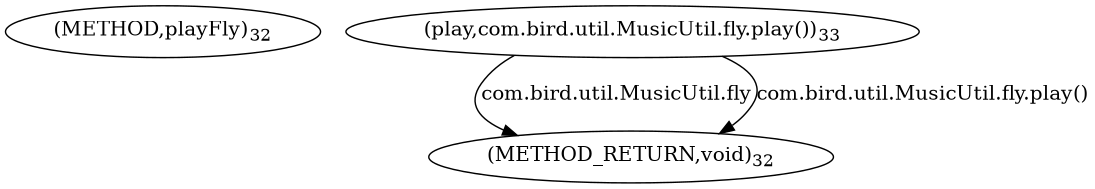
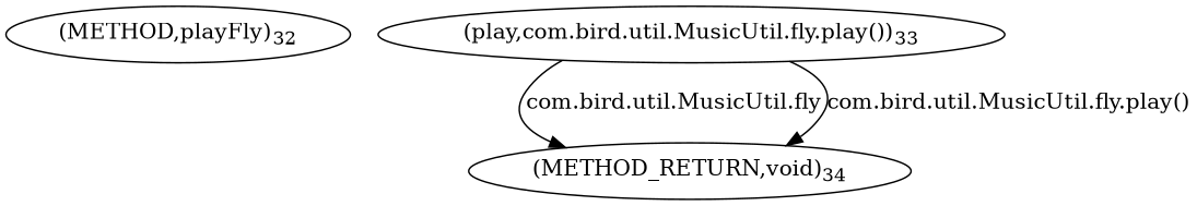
  digraph {
    n1 [label=<(METHOD,playFly)<SUB>32</SUB>>]
-   n2 [label=<(METHOD_RETURN,void)<SUB>32</SUB>>]
+   n2 [label=<(METHOD_RETURN,void)<SUB>34</SUB>>]
    n3 [label=<(play,com.bird.util.MusicUtil.fly.play())<SUB>33</SUB>>]
    n3 -> n2 [label="com.bird.util.MusicUtil.fly"]
    n3 -> n2 [label="com.bird.util.MusicUtil.fly.play()"]
  }
